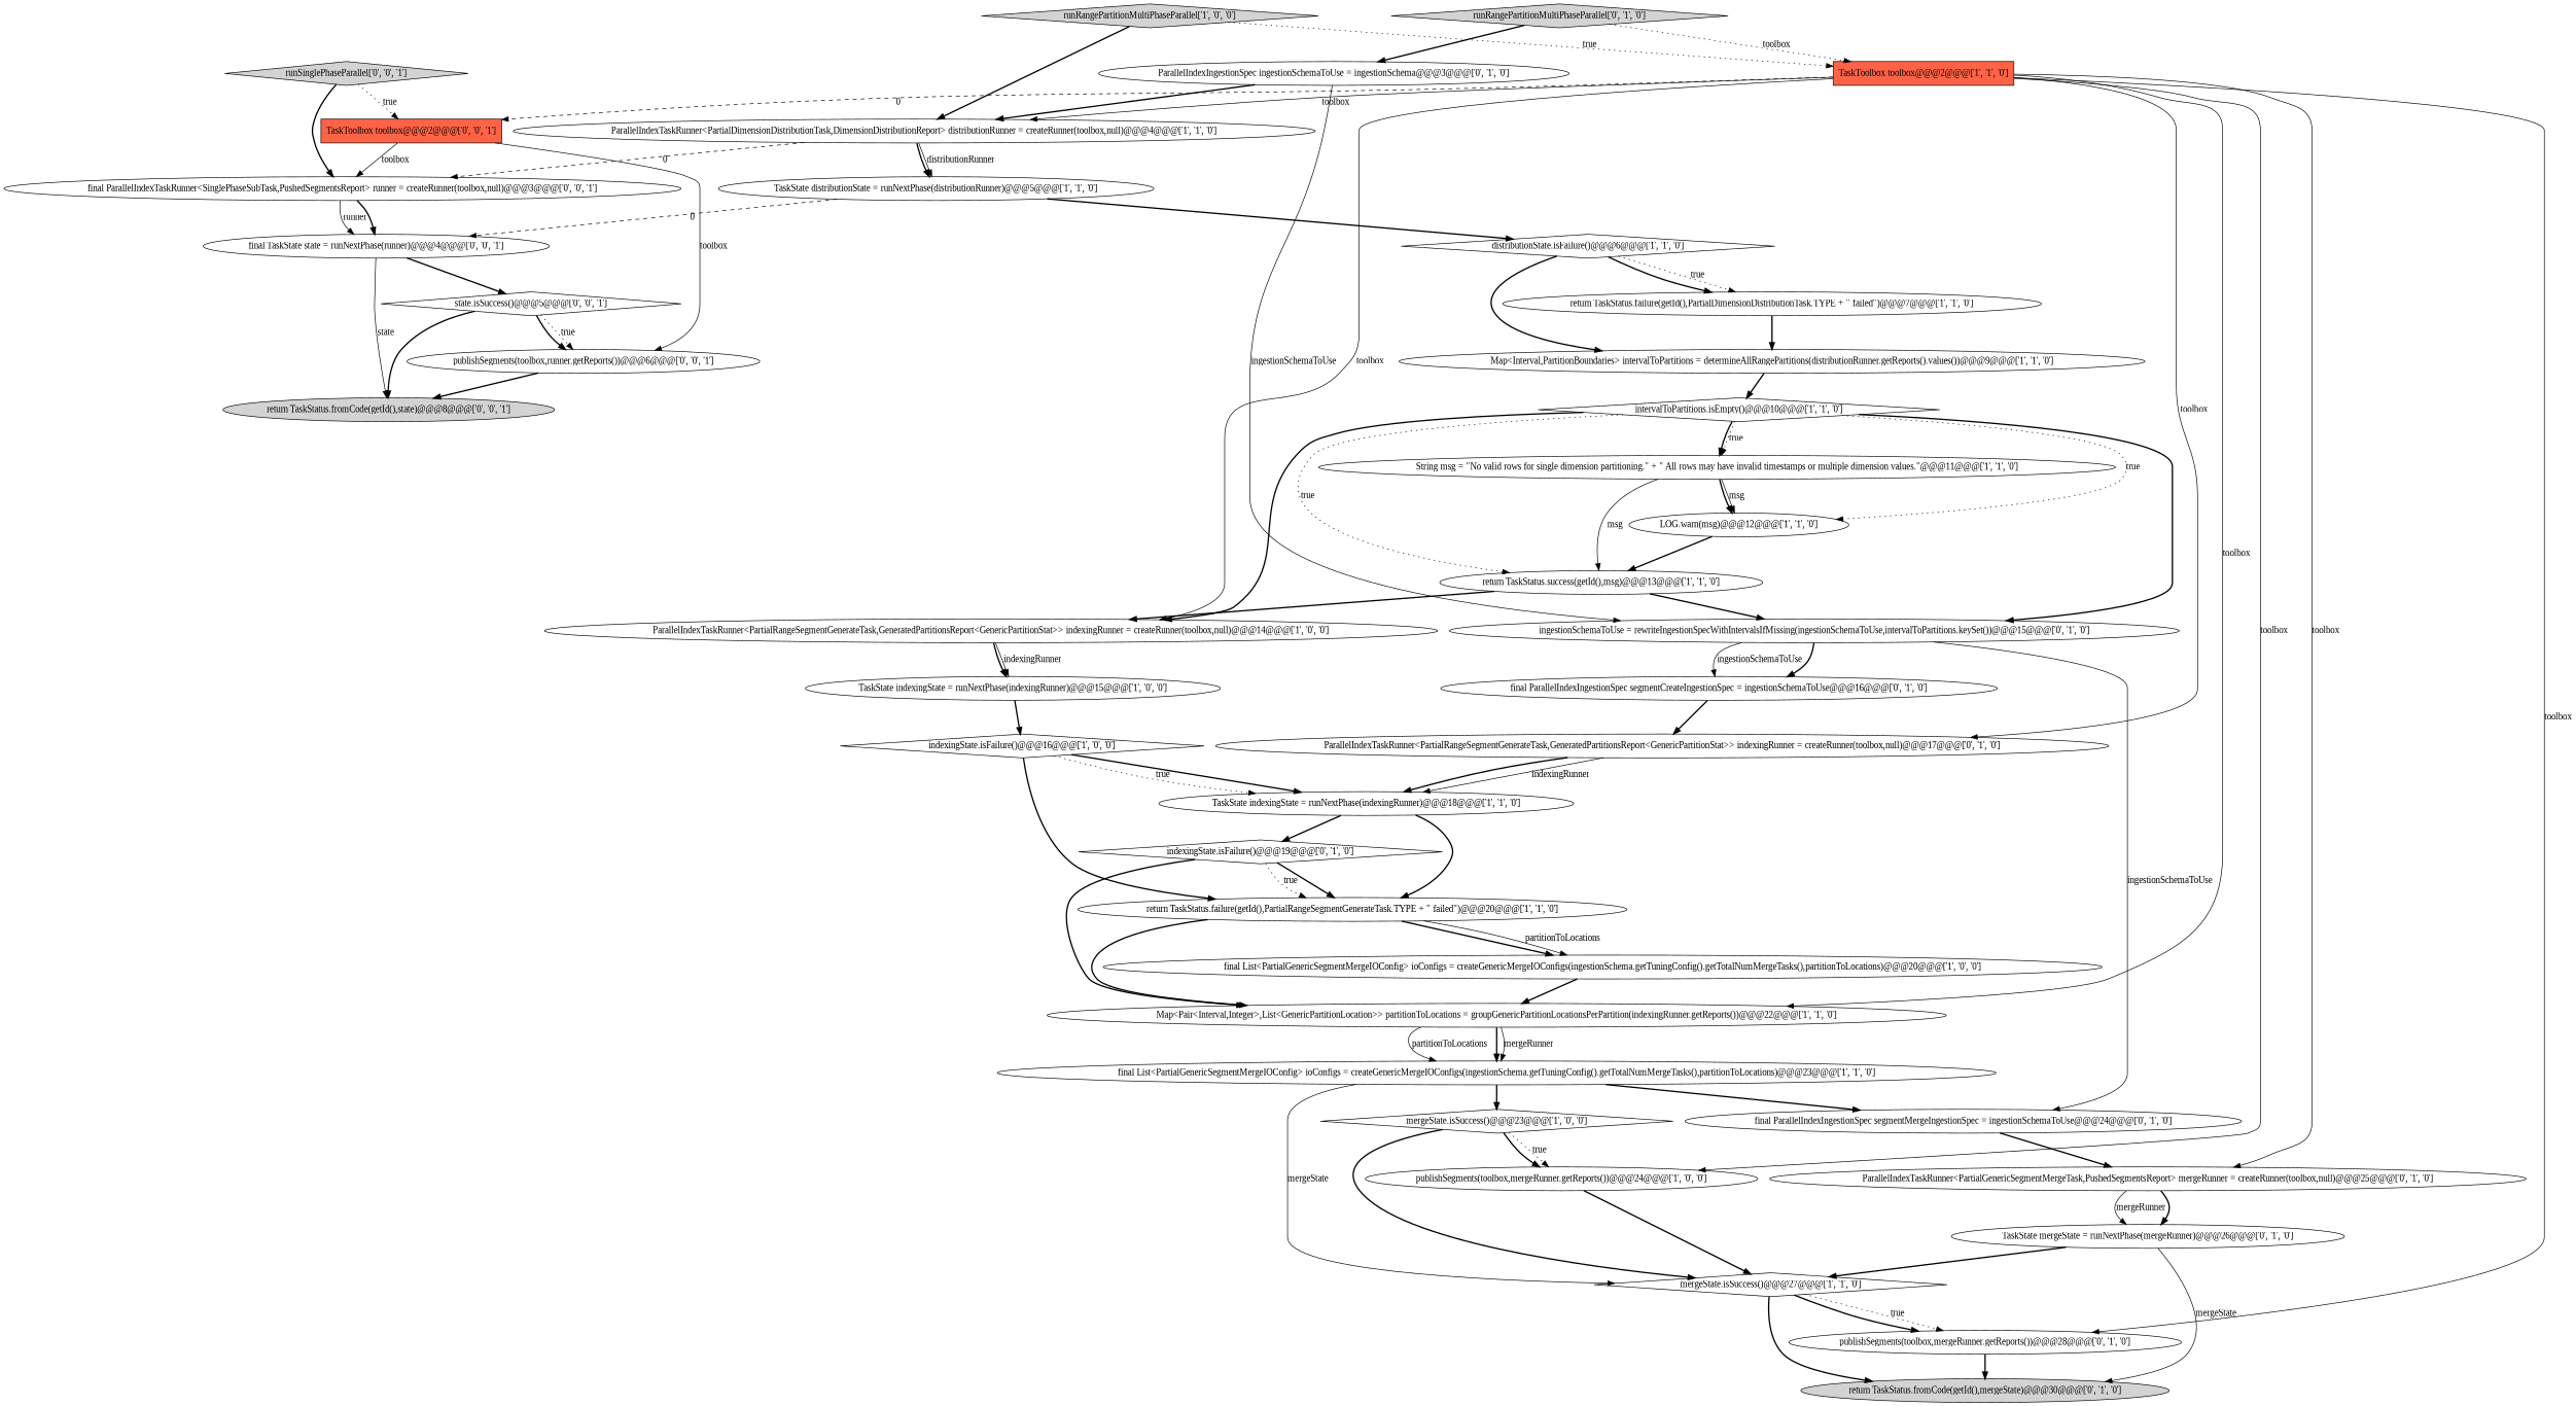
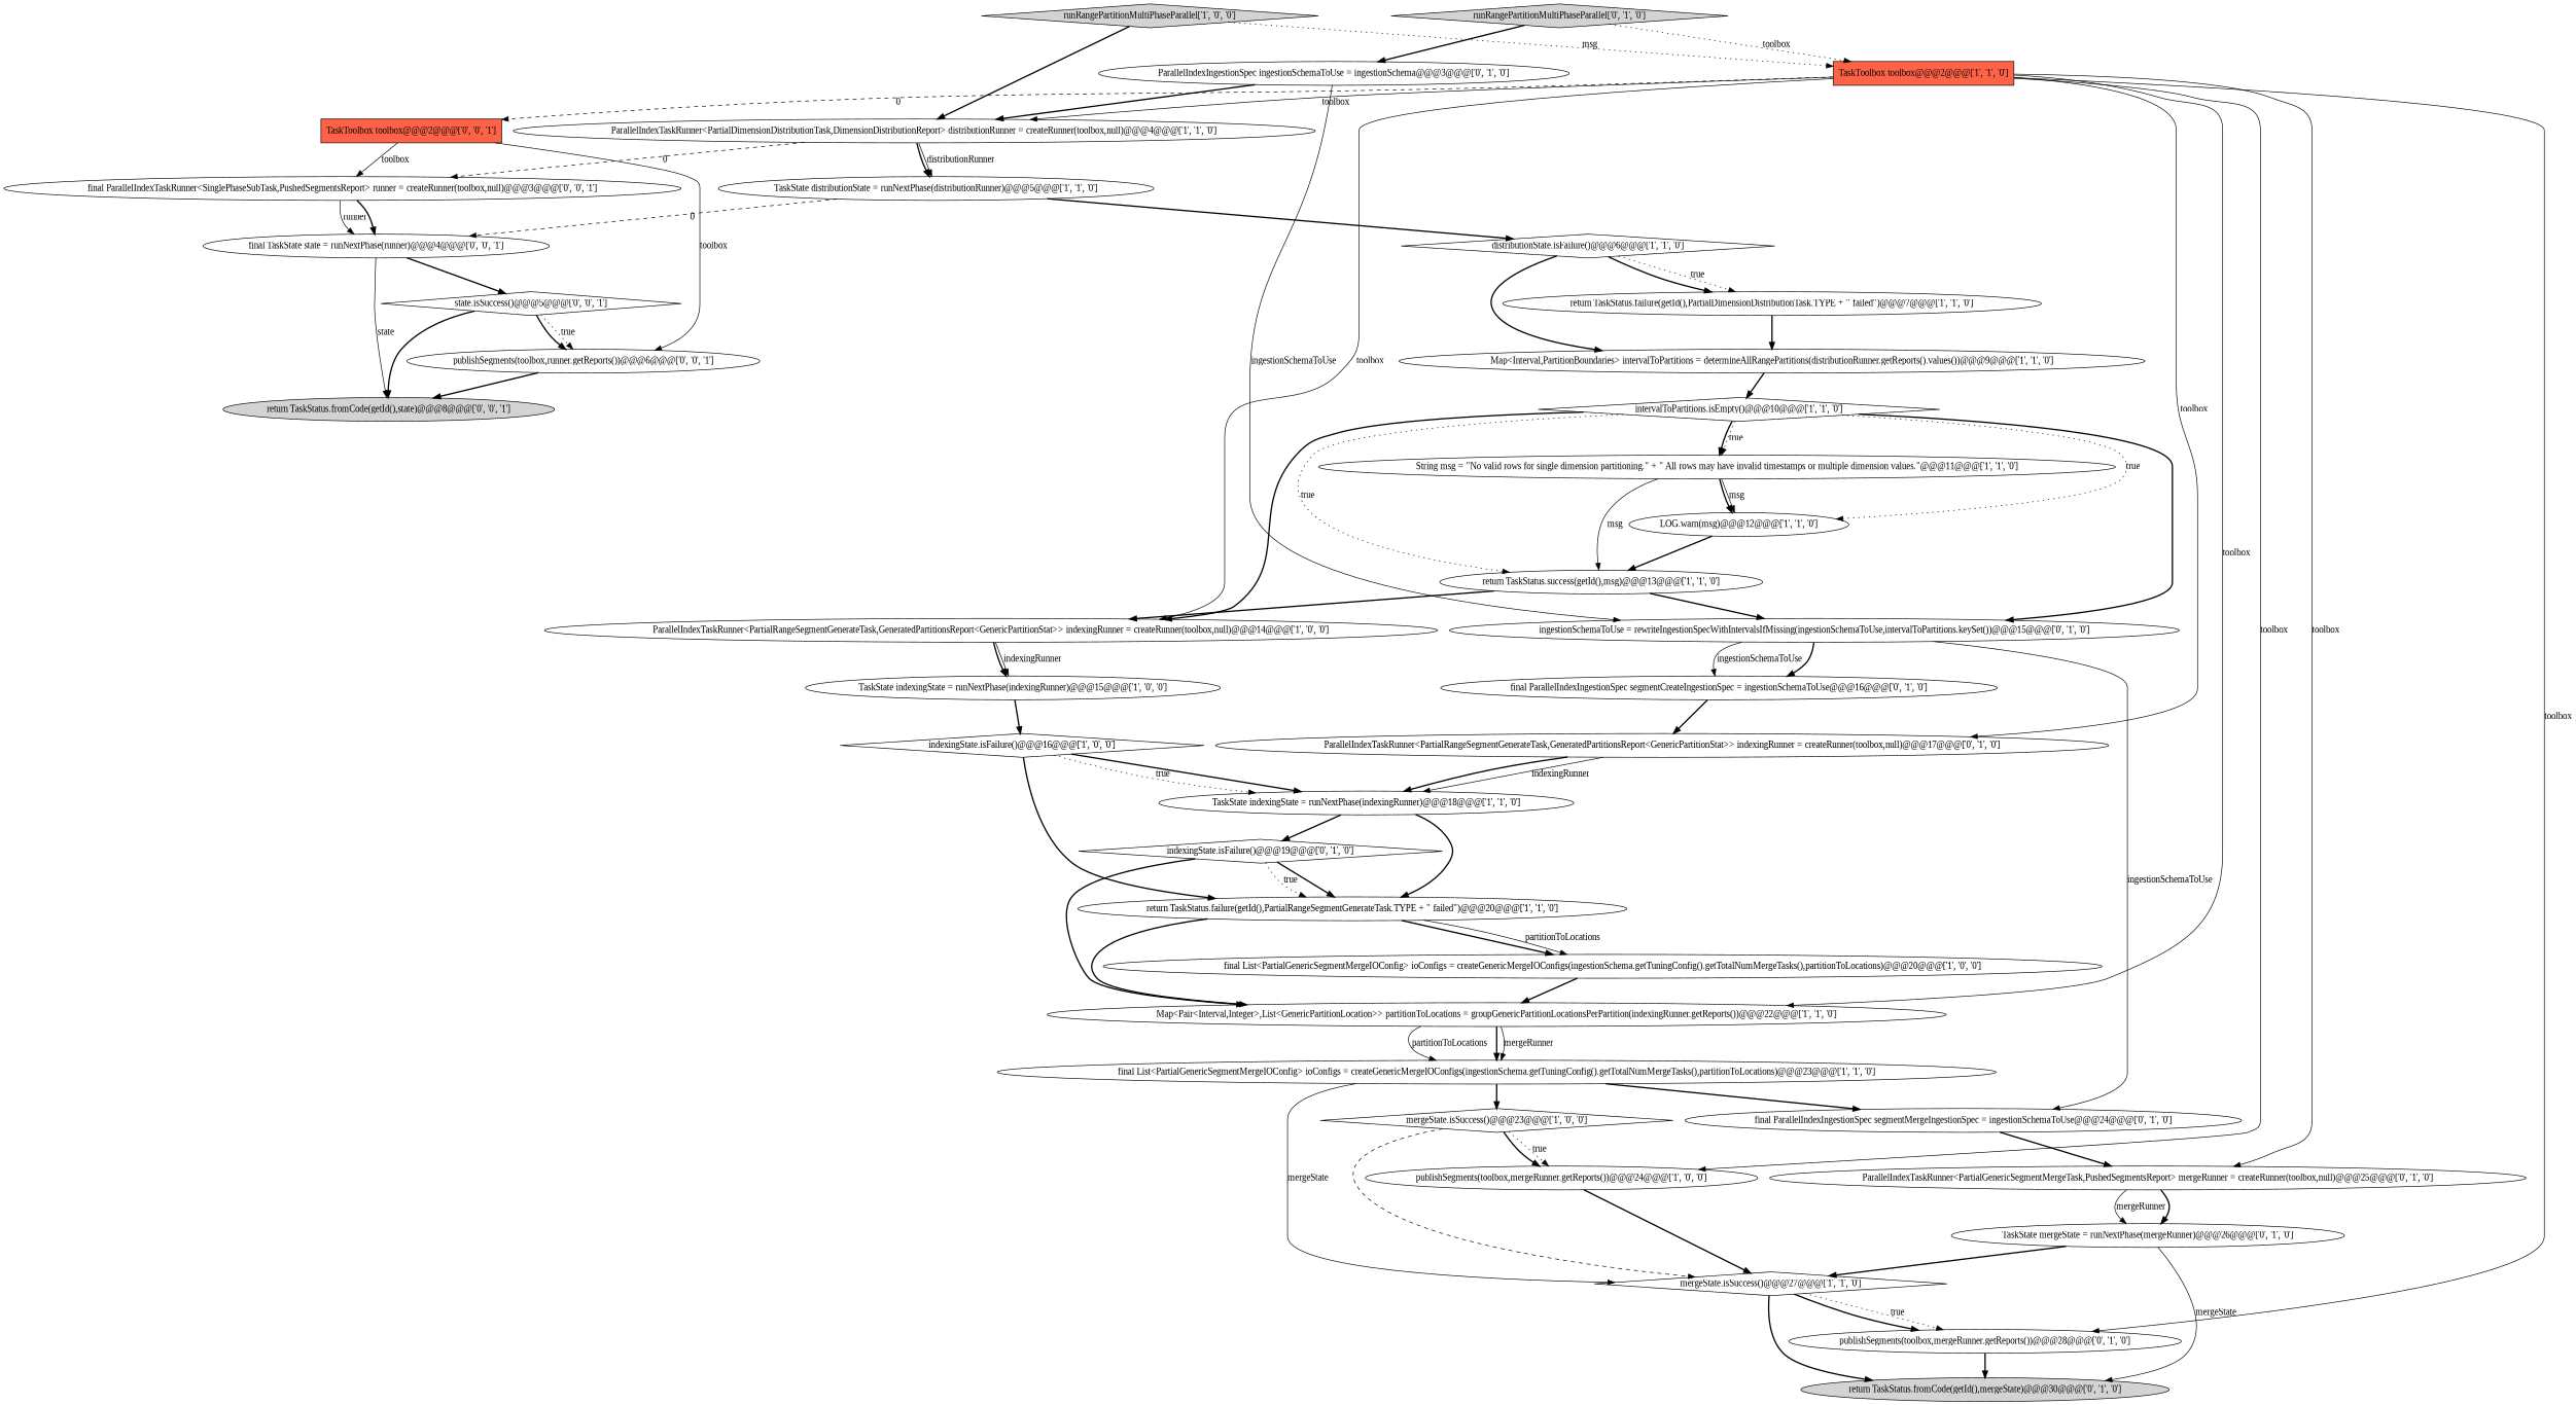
  digraph {
    fontname="Liberation Serif"
    node [fillcolor=white fontname="Liberation Serif" shape=ellipse style=filled]
    edge [fontname="Liberation Serif" style=bold]
    n1 [label="ParallelIndexTaskRunner<PartialRangeSegmentGenerateTask,GeneratedPartitionsReport<GenericPartitionStat>> indexingRunner = createRunner(toolbox,null)@@@14@@@['1', '0', '0']"]
    n2 [label="TaskState indexingState = runNextPhase(indexingRunner)@@@15@@@['1', '0', '0']"]
    n3 [label="indexingState.isFailure()@@@16@@@['1', '0', '0']" shape=diamond]
    n4 [label="publishSegments(toolbox,runner.getReports())@@@6@@@['0', '0', '1']"]
    n5 [fillcolor=lightgray label="return TaskStatus.fromCode(getId(),state)@@@8@@@['0', '0', '1']"]
    n6 [label="ParallelIndexTaskRunner<PartialDimensionDistributionTask,DimensionDistributionReport> distributionRunner = createRunner(toolbox,null)@@@4@@@['1', '1', '0']"]
    n7 [label="final ParallelIndexTaskRunner<SinglePhaseSubTask,PushedSegmentsReport> runner = createRunner(toolbox,null)@@@3@@@['0', '0', '1']"]
    n8 [label="TaskState distributionState = runNextPhase(distributionRunner)@@@5@@@['1', '1', '0']"]
    n9 [label="final TaskState state = runNextPhase(runner)@@@4@@@['0', '0', '1']"]
    n10 [label="distributionState.isFailure()@@@6@@@['1', '1', '0']" shape=diamond]
    n11 [label="final List<PartialGenericSegmentMergeIOConfig> ioConfigs = createGenericMergeIOConfigs(ingestionSchema.getTuningConfig().getTotalNumMergeTasks(),partitionToLocations)@@@23@@@['1', '1', '0']"]
    n12 [label="final ParallelIndexIngestionSpec segmentMergeIngestionSpec = ingestionSchemaToUse@@@24@@@['0', '1', '0']"]
    n13 [label="mergeState.isSuccess()@@@27@@@['1', '1', '0']" shape=diamond]
    n14 [label="mergeState.isSuccess()@@@23@@@['1', '0', '0']" shape=diamond]
    n15 [label="ParallelIndexTaskRunner<PartialGenericSegmentMergeTask,PushedSegmentsReport> mergeRunner = createRunner(toolbox,null)@@@25@@@['0', '1', '0']"]
    n16 [fillcolor=lightgray label="return TaskStatus.fromCode(getId(),mergeState)@@@30@@@['0', '1', '0']"]
    n17 [label="publishSegments(toolbox,mergeRunner.getReports())@@@28@@@['0', '1', '0']"]
    n18 [label="publishSegments(toolbox,mergeRunner.getReports())@@@24@@@['1', '0', '0']"]
    n19 [label="final ParallelIndexIngestionSpec segmentCreateIngestionSpec = ingestionSchemaToUse@@@16@@@['0', '1', '0']"]
    n20 [label="ParallelIndexTaskRunner<PartialRangeSegmentGenerateTask,GeneratedPartitionsReport<GenericPartitionStat>> indexingRunner = createRunner(toolbox,null)@@@17@@@['0', '1', '0']"]
    n21 [label="TaskState indexingState = runNextPhase(indexingRunner)@@@18@@@['1', '1', '0']"]
    n22 [label="TaskState mergeState = runNextPhase(mergeRunner)@@@26@@@['0', '1', '0']"]
    n23 [label="ParallelIndexIngestionSpec ingestionSchemaToUse = ingestionSchema@@@3@@@['0', '1', '0']"]
    n24 [label="ingestionSchemaToUse = rewriteIngestionSpecWithIntervalsIfMissing(ingestionSchemaToUse,intervalToPartitions.keySet())@@@15@@@['0', '1', '0']"]
    n25 [label="return TaskStatus.success(getId(),msg)@@@13@@@['1', '1', '0']"]
    n26 [label="Map<Interval,PartitionBoundaries> intervalToPartitions = determineAllRangePartitions(distributionRunner.getReports().values())@@@9@@@['1', '1', '0']"]
    n27 [label="intervalToPartitions.isEmpty()@@@10@@@['1', '1', '0']" shape=diamond]
    n28 [label="LOG.warn(msg)@@@12@@@['1', '1', '0']"]
    n29 [label="String msg = \"No valid rows for single dimension partitioning.\" + \" All rows may have invalid timestamps or multiple dimension values.\"@@@11@@@['1', '1', '0']"]
    n30 [label="Map<Pair<Interval,Integer>,List<GenericPartitionLocation>> partitionToLocations = groupGenericPartitionLocationsPerPartition(indexingRunner.getReports())@@@22@@@['1', '1', '0']"]
    n31 [fillcolor=tomato label="TaskToolbox toolbox@@@2@@@['0', '0', '1']" shape=box]
    n32 [label="return TaskStatus.failure(getId(),PartialRangeSegmentGenerateTask.TYPE + \" failed\")@@@20@@@['1', '1', '0']"]
    n33 [label="return TaskStatus.failure(getId(),PartialDimensionDistributionTask.TYPE + \" failed\")@@@7@@@['1', '1', '0']"]
    n34 [label="final List<PartialGenericSegmentMergeIOConfig> ioConfigs = createGenericMergeIOConfigs(ingestionSchema.getTuningConfig().getTotalNumMergeTasks(),partitionToLocations)@@@20@@@['1', '0', '0']"]
    n35 [fillcolor=tomato label="TaskToolbox toolbox@@@2@@@['1', '1', '0']" shape=box]
    n36 [label="indexingState.isFailure()@@@19@@@['0', '1', '0']" shape=diamond]
    n37 [label="state.isSuccess()@@@5@@@['0', '0', '1']" shape=diamond]
    n38 [fillcolor=lightgray label="runRangePartitionMultiPhaseParallel['1', '0', '0']" shape=diamond]
-   n39 [fillcolor=lightgray label="runSinglePhaseParallel['0', '0', '1']" shape=diamond]
    n40 [fillcolor=lightgray label="runRangePartitionMultiPhaseParallel['0', '1', '0']" shape=diamond]
    n1 -> n2 [label=indexingRunner style=solid]
    n1 -> n2
    n2 -> n3
    n3 -> n21
    n3 -> n21 [label=true style=dotted]
    n3 -> n32
    n4 -> n5
    n6 -> n7 [label=0 style=dashed]
    n6 -> n8 [label=distributionRunner style=solid]
    n6 -> n8
    n7 -> n9 [label=runner style=solid]
    n7 -> n9
    n8 -> n9 [label=0 style=dashed]
    n8 -> n10
    n9 -> n5 [label=state style=solid]
    n9 -> n37
    n10 -> n26
    n10 -> n33
    n10 -> n33 [label=true style=dotted]
    n11 -> n12
    n11 -> n13 [label=mergeState style=solid]
    n11 -> n14
    n12 -> n15
    n13 -> n16
    n13 -> n17 [label=true style=dotted]
    n13 -> n17
-   n14 -> n13
+   n14 -> n13 [style=dashed]
    n14 -> n18 [label=true style=dotted]
    n14 -> n18
    n15 -> n22
    n15 -> n22 [label=mergeRunner style=solid]
    n17 -> n16
    n18 -> n13
    n19 -> n20
    n20 -> n21 [label=indexingRunner style=solid]
    n20 -> n21
    n21 -> n32
    n21 -> n36
    n22 -> n13
    n22 -> n16 [label=mergeState style=solid]
    n23 -> n6
    n23 -> n24 [label=ingestionSchemaToUse style=solid]
    n24 -> n12 [label=ingestionSchemaToUse style=solid]
    n24 -> n19
    n24 -> n19 [label=ingestionSchemaToUse style=solid]
    n25 -> n1
    n25 -> n24
    n26 -> n27
    n27 -> n1
    n27 -> n24
    n27 -> n25 [label=true style=dotted]
    n27 -> n28 [label=true style=dotted]
    n27 -> n29 [label=true style=dotted]
    n27 -> n29
    n28 -> n25
    n29 -> n25 [label=msg style=solid]
    n29 -> n28 [label=msg style=solid]
    n29 -> n28
    n30 -> n11 [label=mergeRunner style=solid]
    n30 -> n11 [label=partitionToLocations style=solid]
    n30 -> n11
    n31 -> n4 [label=toolbox style=solid]
    n31 -> n7 [label=toolbox style=solid]
    n32 -> n30
    n32 -> n34
    n32 -> n34 [label=partitionToLocations style=solid]
    n33 -> n26
    n34 -> n30
    n35 -> n1 [label=toolbox style=solid]
    n35 -> n6 [label=toolbox style=solid]
    n35 -> n15 [label=toolbox style=solid]
    n35 -> n17 [label=toolbox style=solid]
    n35 -> n18 [label=toolbox style=solid]
    n35 -> n20 [label=toolbox style=solid]
    n35 -> n30 [label=toolbox style=solid]
    n35 -> n31 [label=0 style=dashed]
    n36 -> n30
    n36 -> n32
    n36 -> n32 [label=true style=dotted]
    n37 -> n4 [label=true style=dotted]
    n37 -> n4
    n37 -> n5
    n38 -> n6
-   n38 -> n35 [label=true style=dotted]
-   n39 -> n7
-   n39 -> n31 [label=true style=dotted]
+   n38 -> n35 [label=msg style=dotted]
    n40 -> n23
    n40 -> n35 [label=toolbox style=dotted]
  }
